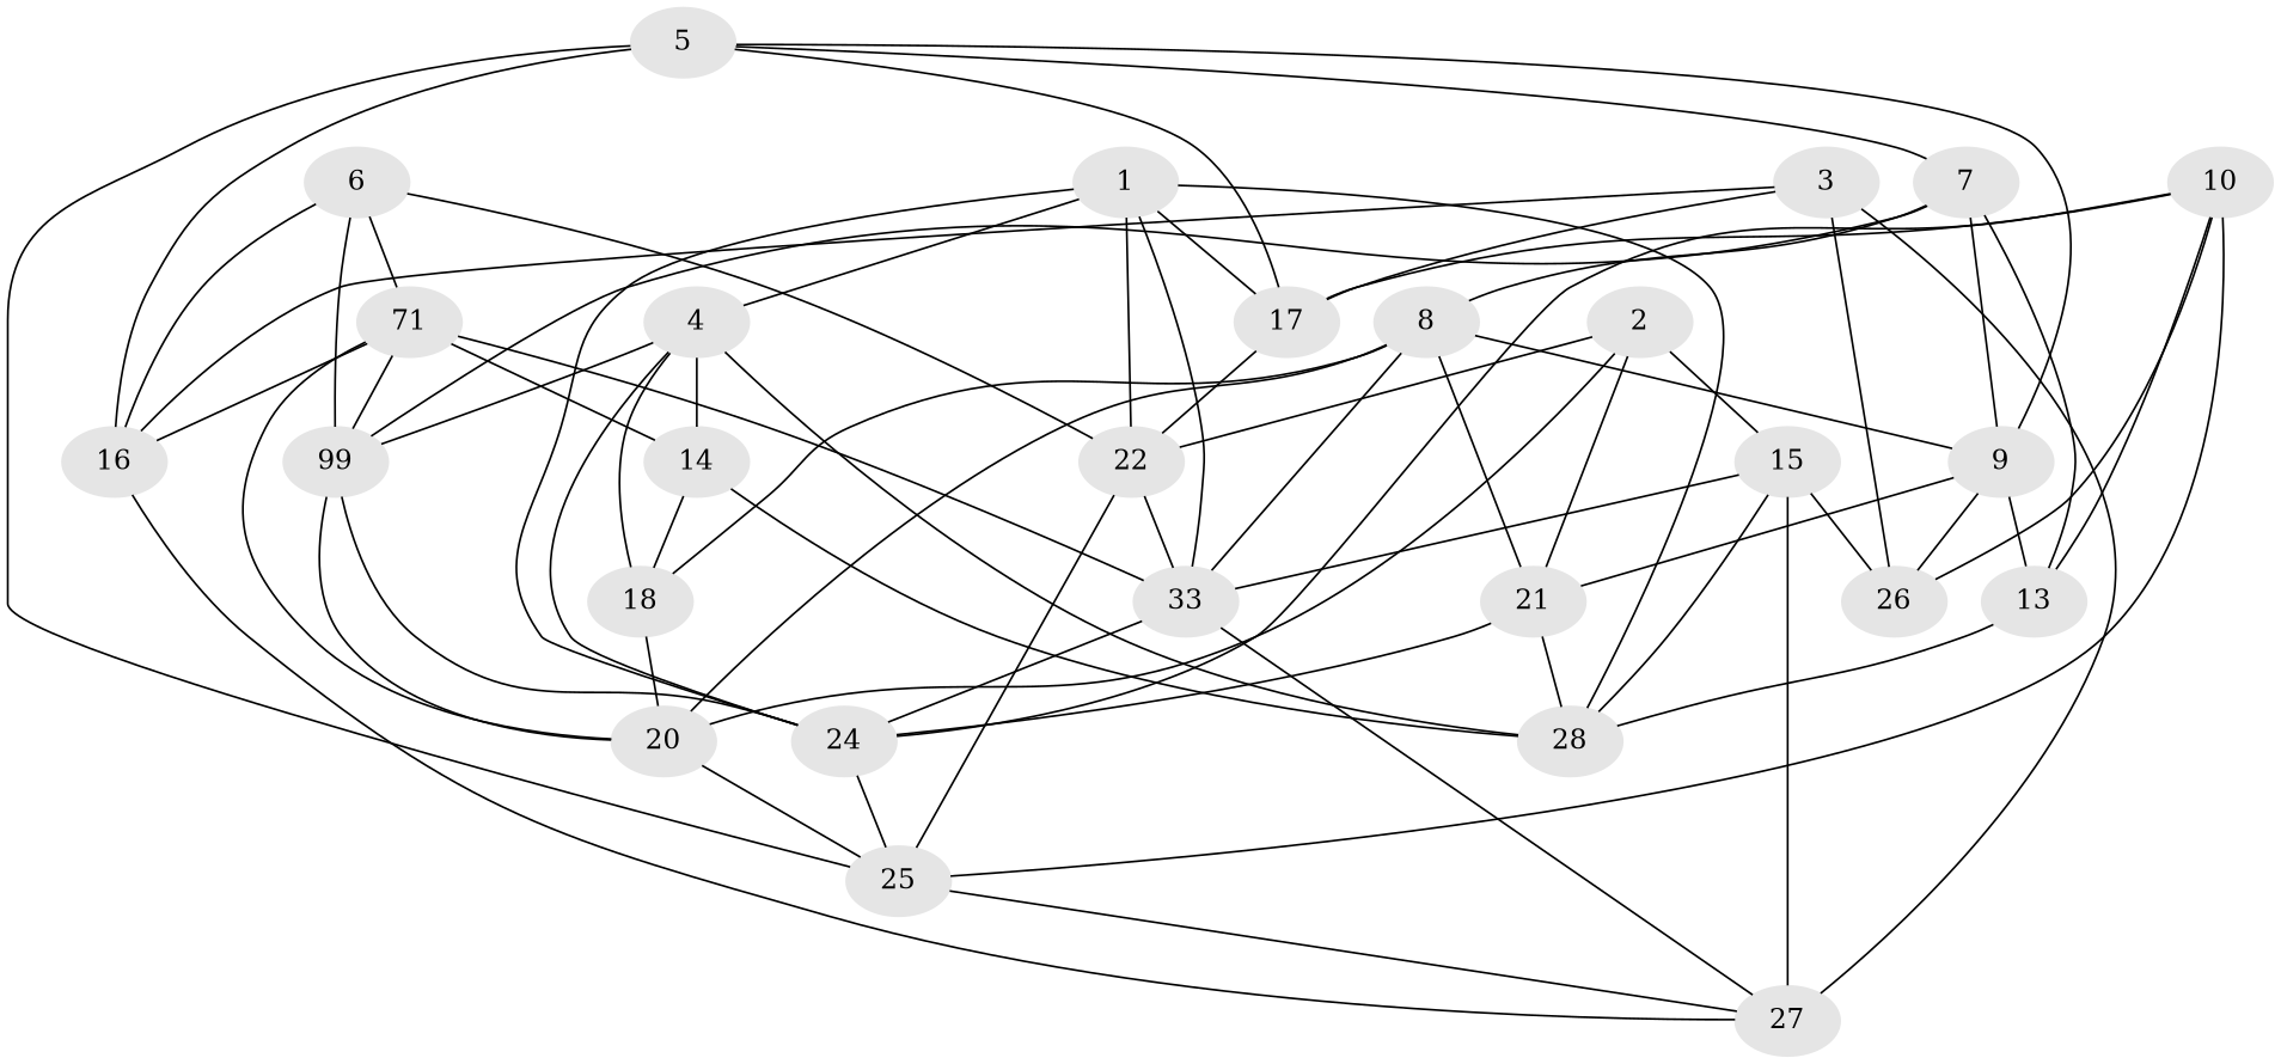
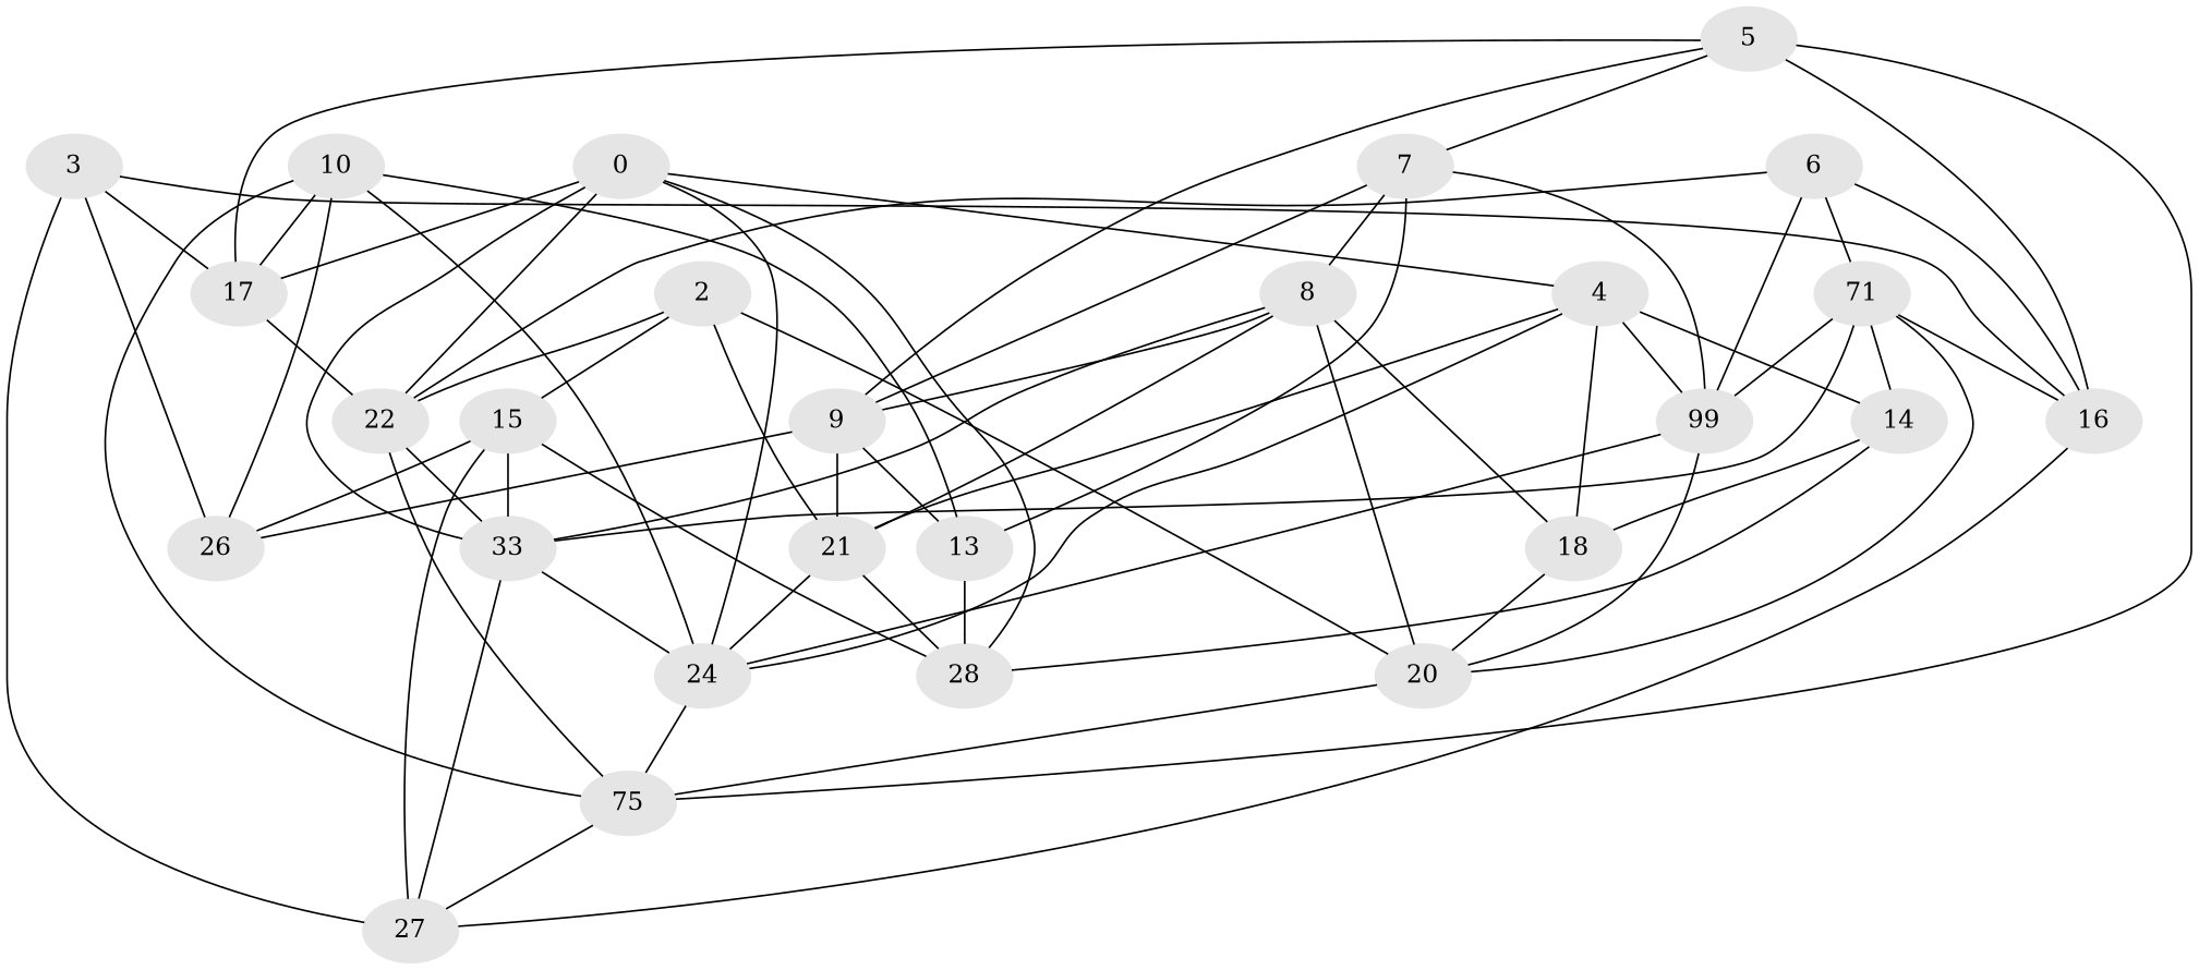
  graph {
    node [color=gray90 style=filled]
    edge [weight=1.0]
-   1
+   1 [label=0]
    4
    17
    22
    n5 [label=33]
    24
    28
    14
    18
    n10 [label=99]
-   25
+   25 [label=75]
    27
    2
    15
    20
    21
    26
    3
    16
    5
    7
    9
    8
    13
    6
    n26 [label=71]
    10
    1 -- 4
    1 -- 17
    1 -- 22
    1 -- n5
    1 -- 24
    1 -- 28
    4 -- 24
-   4 -- 28
+   4 -- 21
    4 -- 14
    4 -- 18 [weight=3.0]
    4 -- n10
    17 -- 22
    22 -- n5
    22 -- 25
    n5 -- 24 [weight=2.0]
    n5 -- 27
    24 -- 25
    14 -- 28
    14 -- 18
    18 -- 20
    n10 -- 24
    n10 -- 20
    25 -- 27
    2 -- 22
    2 -- 15
    2 -- 20
    2 -- 21
    15 -- n5
    15 -- 28
    15 -- 27 [weight=2.0]
    15 -- 26
    20 -- 25
    21 -- 24
    21 -- 28
    3 -- 17
    3 -- 27 [weight=2.0]
    3 -- 26 [weight=2.0]
    3 -- 16
    16 -- 27
    5 -- 17
    5 -- 25
    5 -- 16 [weight=2.0]
    5 -- 7
    5 -- 9
    7 -- n10
    7 -- 9
    7 -- 8
    7 -- 13
    9 -- 21
    9 -- 26
    9 -- 13
    8 -- n5
    8 -- 18
    8 -- 20
    8 -- 21
    8 -- 9
    13 -- 28
    6 -- 22
    6 -- n10
    6 -- 16
    6 -- n26
    n26 -- n5
    n26 -- 14
    n26 -- n10
    n26 -- 20
    n26 -- 16
    10 -- 17 [weight=2.0]
    10 -- 24
    10 -- 25
    10 -- 26
    10 -- 13
  }
